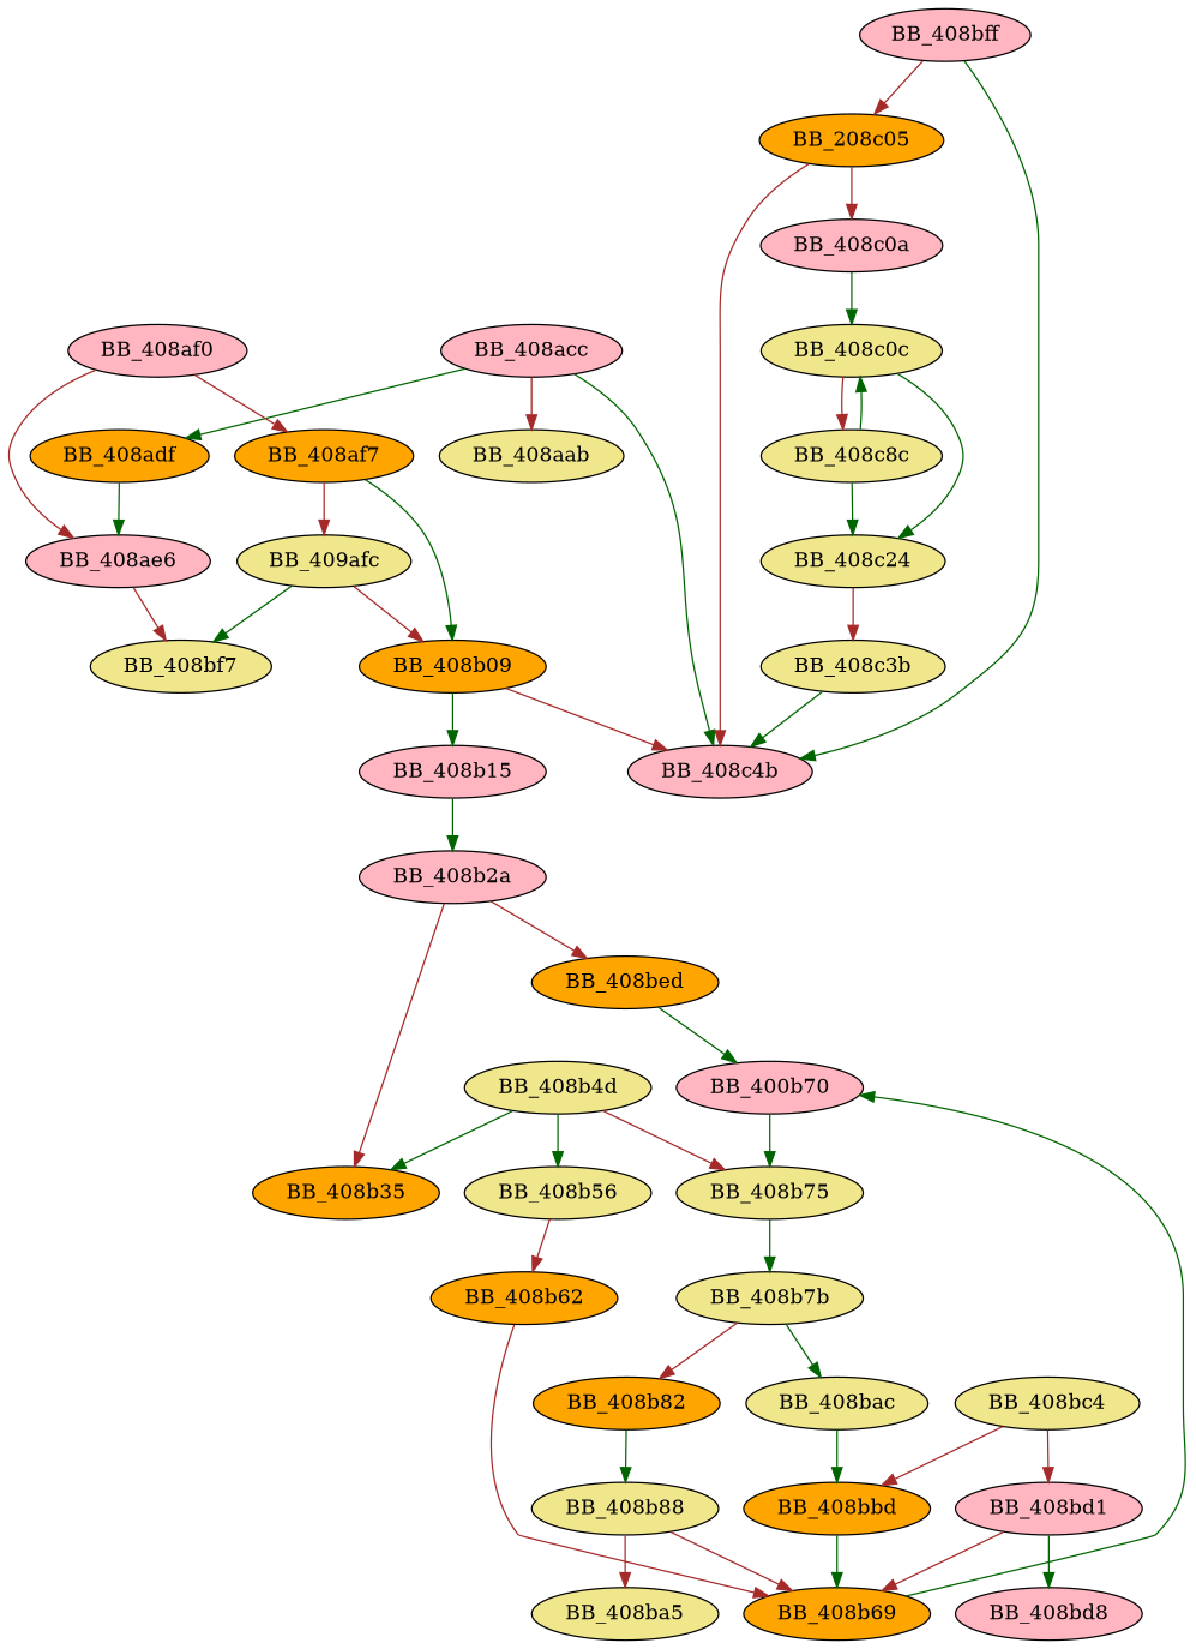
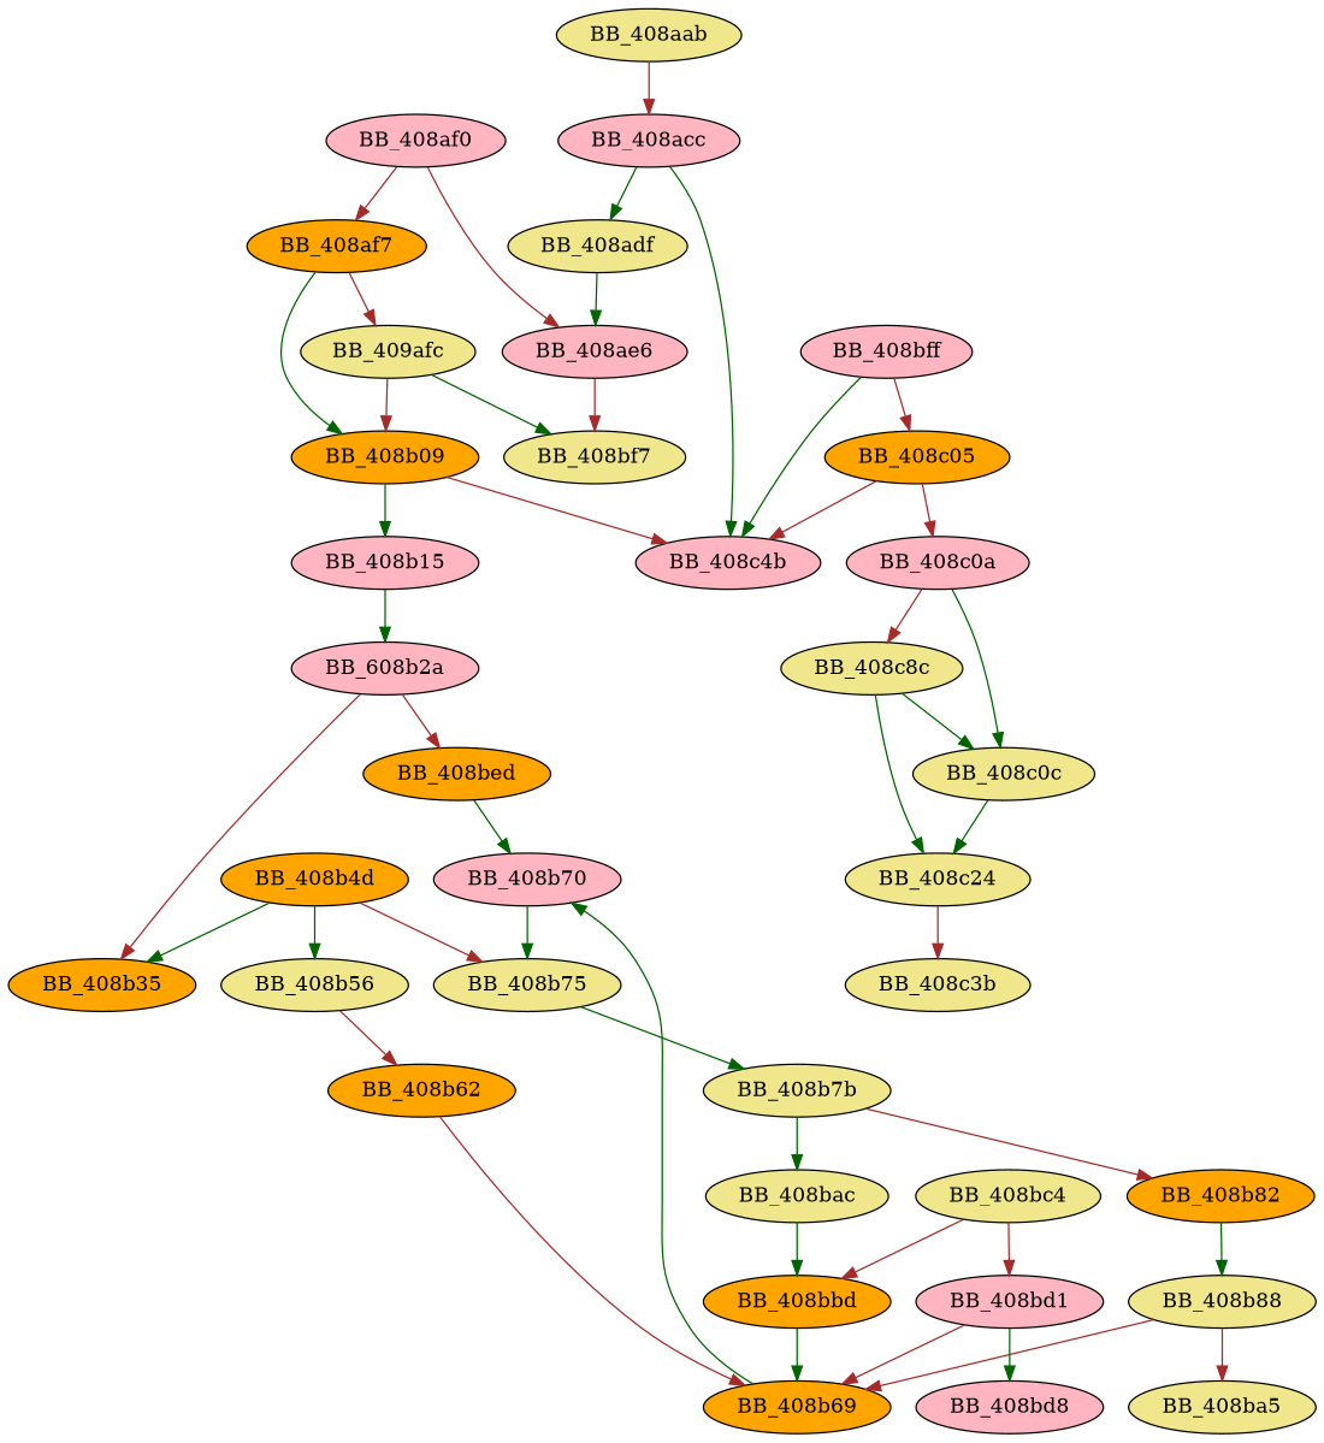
  digraph {
    node [fillcolor=khaki style=filled]
    edge [color=darkgreen]
    BB_408acc [fillcolor=lightpink]
    BB_408aab
-   BB_408adf [fillcolor=orange]
+   BB_408adf
    BB_408c4b [fillcolor=lightpink]
    BB_408ae6 [fillcolor=lightpink]
    BB_408bf7
    BB_408af0 [fillcolor=lightpink]
    BB_408af7 [fillcolor=orange]
    n9 [label=BB_409afc]
    BB_408b09 [fillcolor=orange]
    BB_408bff [fillcolor=lightpink]
-   BB_408c05 [fillcolor=orange label=BB_208c05]
+   BB_408c05 [fillcolor=orange]
    BB_408b15 [fillcolor=lightpink]
-   BB_408b2a [fillcolor=lightpink]
+   BB_408b2a [fillcolor=lightpink label=BB_608b2a]
    BB_408b35 [fillcolor=orange]
    BB_408bed [fillcolor=orange]
-   BB_408b70 [fillcolor=lightpink label=BB_400b70]
-   BB_408b4d
+   BB_408b70 [fillcolor=lightpink]
+   BB_408b4d [fillcolor=orange]
    BB_408b56
    BB_408b75
    BB_408b62 [fillcolor=orange]
    BB_408b7b
    BB_408b69 [fillcolor=orange]
    BB_408b82 [fillcolor=orange]
    BB_408bac
    BB_408b88
    BB_408bbd [fillcolor=orange]
    BB_408ba5
    BB_408bc4
    BB_408bd1 [fillcolor=lightpink]
    BB_408bd8 [fillcolor=lightpink]
    BB_408c0a [fillcolor=lightpink]
    BB_408c0c
    n34 [label=BB_408c8c]
    BB_408c24
    BB_408c3b
    BB_408acc -> BB_408adf
    BB_408acc -> BB_408c4b
-   BB_408acc -> BB_408aab [color=brown]
+   BB_408aab -> BB_408acc [color=brown]
    BB_408adf -> BB_408ae6
    BB_408ae6 -> BB_408bf7 [color=brown]
    BB_408af0 -> BB_408ae6 [color=brown]
    BB_408af0 -> BB_408af7 [color=brown]
    BB_408af7 -> n9 [color=brown]
    BB_408af7 -> BB_408b09
    n9 -> BB_408bf7
    n9 -> BB_408b09 [color=brown]
    BB_408b09 -> BB_408c4b [color=brown]
    BB_408b09 -> BB_408b15
    BB_408bff -> BB_408c4b
    BB_408bff -> BB_408c05 [color=brown]
    BB_408c05 -> BB_408c4b [color=brown]
    BB_408c05 -> BB_408c0a [color=brown]
    BB_408b15 -> BB_408b2a
    BB_408b2a -> BB_408b35 [color=brown]
    BB_408b2a -> BB_408bed [color=brown]
    BB_408bed -> BB_408b70
    BB_408b70 -> BB_408b75
    BB_408b4d -> BB_408b35
    BB_408b4d -> BB_408b56
    BB_408b4d -> BB_408b75 [color=brown]
    BB_408b56 -> BB_408b62 [color=brown]
    BB_408b75 -> BB_408b7b
    BB_408b62 -> BB_408b69 [color=brown]
    BB_408b7b -> BB_408b82 [color=brown]
    BB_408b7b -> BB_408bac
    BB_408b69 -> BB_408b70
    BB_408b82 -> BB_408b88
    BB_408bac -> BB_408bbd
    BB_408b88 -> BB_408b69 [color=brown]
    BB_408b88 -> BB_408ba5 [color=brown]
    BB_408bbd -> BB_408b69
    BB_408bc4 -> BB_408bbd [color=brown]
    BB_408bc4 -> BB_408bd1 [color=brown]
    BB_408bd1 -> BB_408b69 [color=brown]
    BB_408bd1 -> BB_408bd8
    BB_408c0a -> BB_408c0c
-   BB_408c0c -> n34 [color=brown]
+   BB_408c0a -> n34 [color=brown]
    BB_408c0c -> BB_408c24
    n34 -> BB_408c0c
    n34 -> BB_408c24
    BB_408c24 -> BB_408c3b [color=brown]
-   BB_408c3b -> BB_408c4b
  }
